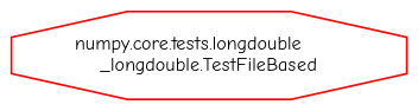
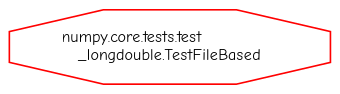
  digraph {
    rankdir=LR
    fontname="Comic Neue"
-   n1 [color=red fillcolor=white fontname="Comic Neue" fontsize=10 height=0.2 label="numpy.core.tests.longdouble\l_longdouble.TestFileBased" shape=octagon style=filled width=0.4]
+   n1 [color=red fillcolor=white fontname="Comic Neue" fontsize=10 height=0.2 label="numpy.core.tests.test\l_longdouble.TestFileBased" shape=octagon style=filled width=0.4]
  }
